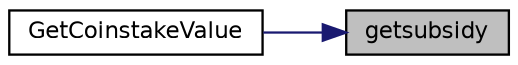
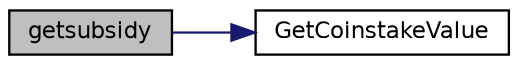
  digraph {
    rankdir=LR
    node [color=black fontname=Helvetica fontsize=10 shape=record style=filled]
    n1 [fillcolor=grey75 fontcolor=black height=0.2 label=getsubsidy width=0.4]
    n2 [fillcolor=white height=0.2 label=GetCoinstakeValue width=0.4]
-   n2 -> n1 [color=midnightblue fontname=Helvetica fontsize=10 labelfontname=Helvetica labelfontsize=10 style=solid]
+   n1 -> n2 [color=midnightblue fontname=Helvetica fontsize=10 labelfontname=Helvetica labelfontsize=10 style=solid]
  }
